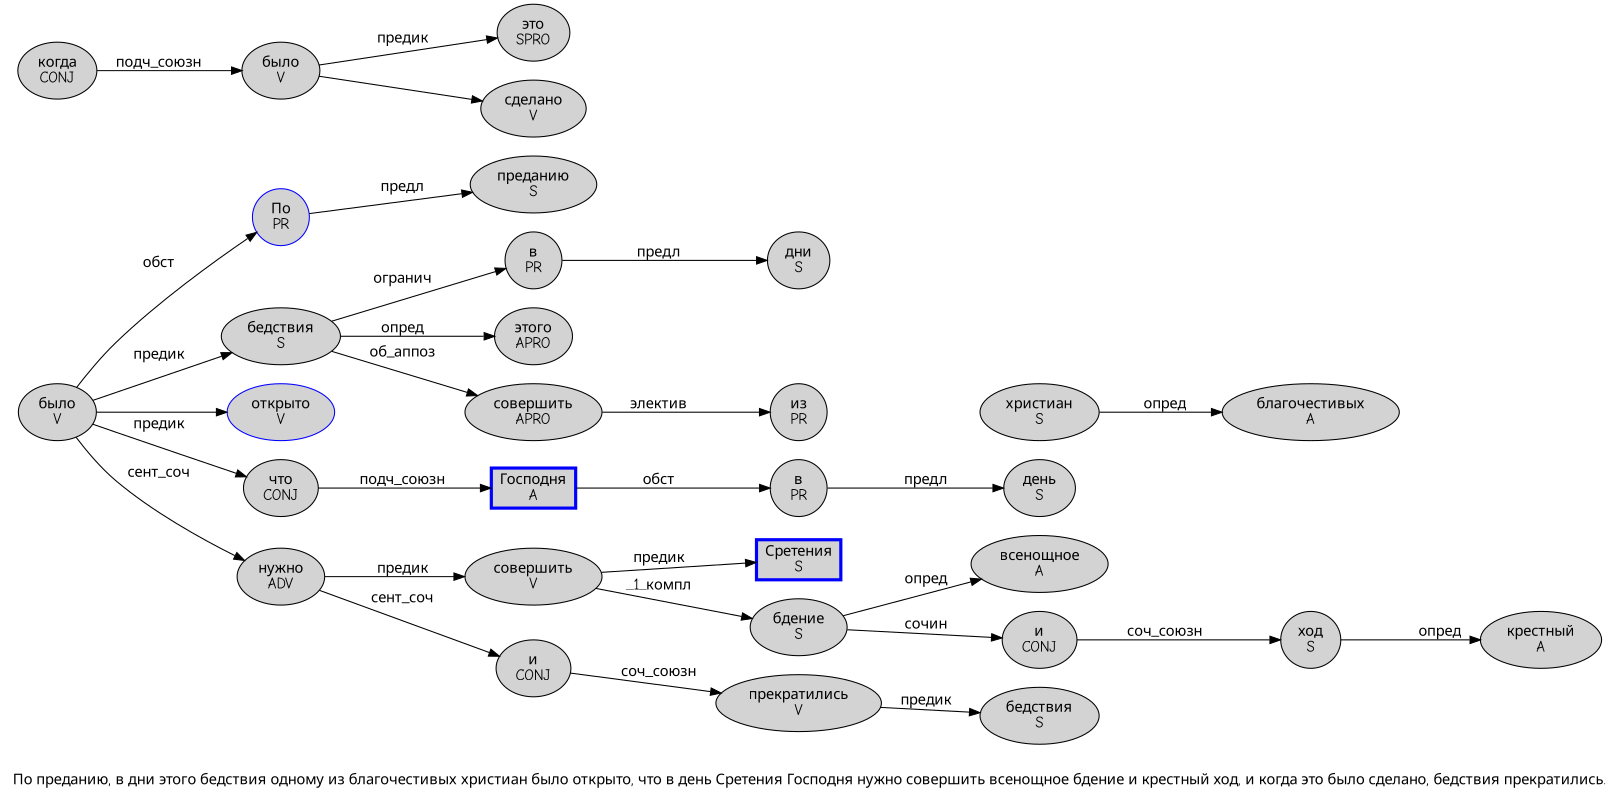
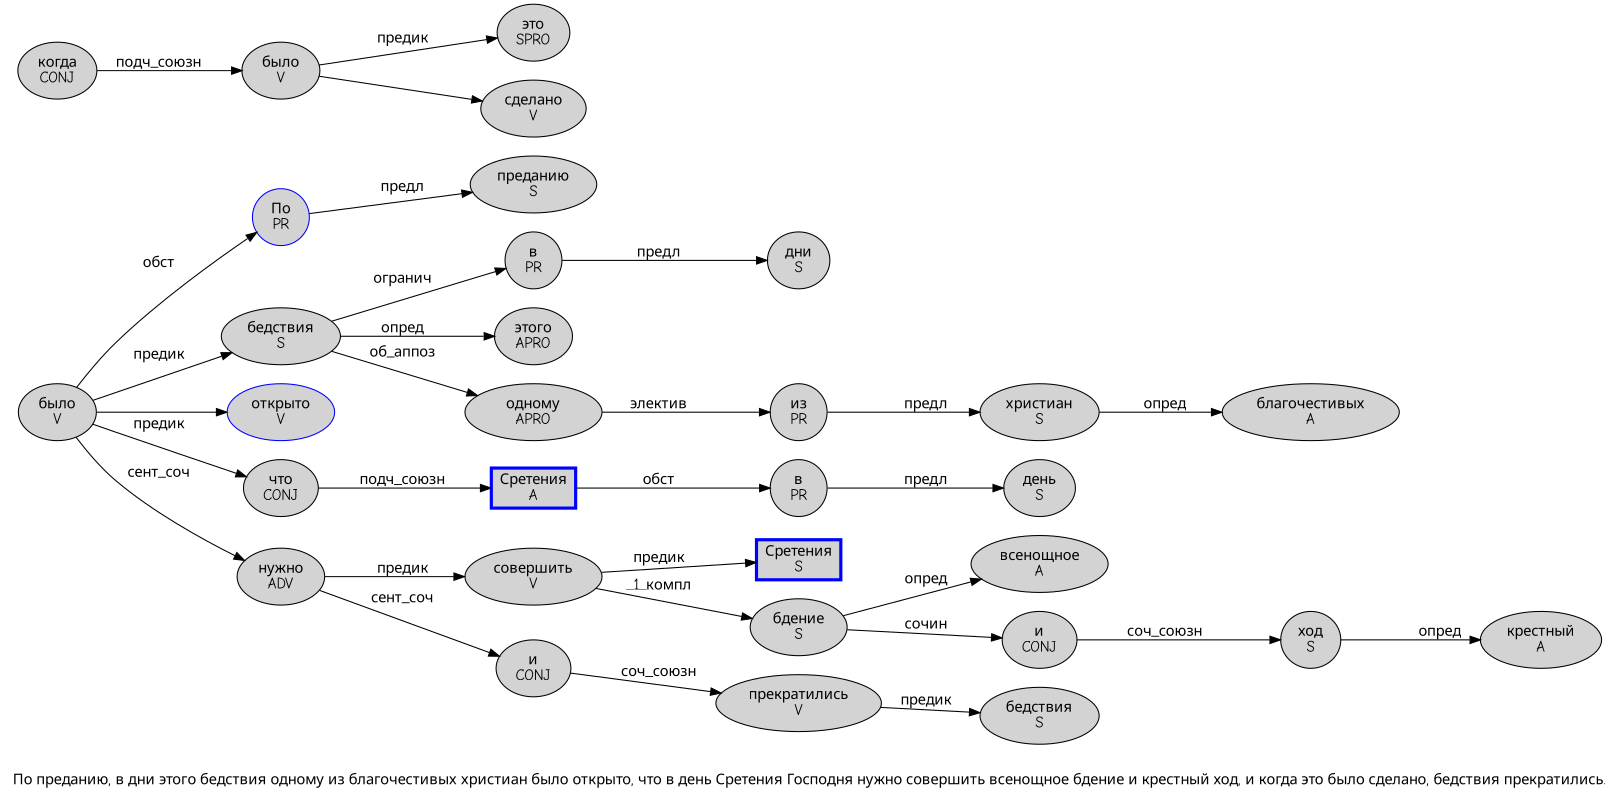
  digraph {
    fontname="Comic Neue"
    label="По преданию, в дни этого бедствия одному из благочестивых христиан было открыто, что в день Сретения Господня нужно совершить всенощное бдение и крестный ход, и когда это было сделано, бедствия прекратились."
    rankdir=LR
    node [fillcolor=lightgray fontname="Comic Neue" penwidth=1 shape=ellipse style=filled]
    edge [fontname="Comic Neue"]
    n1 [color=blue label="По\nPR"]
    n2 [label="преданию\nS"]
    n3 [label="в\nPR"]
    n4 [label="дни\nS"]
    n5 [label="этого\nAPRO"]
    n6 [label="бедствия\nS"]
-   n7 [label="совершить\nAPRO"]
+   n7 [label="одному\nAPRO"]
    n8 [label="из\nPR"]
    n9 [label="христиан\nS"]
    n10 [label="благочестивых\nA"]
    n11 [label="было\nV"]
    n12 [color=blue label="открыто\nV"]
    n13 [label="что\nCONJ"]
    n14 [label="нужно\nADV"]
-   n15 [color=blue label="Господня\nA" penwidth=3 shape=box]
+   n15 [color=blue label="Сретения\nA" penwidth=3 shape=box]
    n16 [label="совершить\nV"]
    n17 [label="и\nCONJ"]
    n18 [label="в\nPR"]
    n19 [label="день\nS"]
    n20 [color=blue label="Сретения\nS" penwidth=3 shape=box]
    n21 [label="бдение\nS"]
    n22 [label="прекратились\nV"]
    n23 [label="всенощное\nA"]
    n24 [label="и\nCONJ"]
    n25 [label="ход\nS"]
    n26 [label="крестный\nA"]
    n27 [label="бедствия\nS"]
    n28 [label="когда\nCONJ"]
    n29 [label="было\nV"]
    n30 [label="это\nSPRO"]
    n31 [label="сделано\nV"]
    n1 -> n2 [label="предл"]
    n3 -> n4 [label="предл"]
    n6 -> n3 [label="огранич"]
    n6 -> n5 [label="опред"]
    n6 -> n7 [label="об_аппоз"]
    n7 -> n8 [label="электив"]
+   n8 -> n9 [label="предл"]
    n9 -> n10 [label="опред"]
    n11 -> n1 [label="обст"]
    n11 -> n6 [label="предик"]
    n11 -> n12
    n11 -> n13 [label="предик"]
    n11 -> n14 [label="сент_соч"]
    n13 -> n15 [label="подч_союзн"]
    n14 -> n16 [label="предик"]
    n14 -> n17 [label="сент_соч"]
    n15 -> n18 [label="обст"]
    n16 -> n20 [label="предик"]
    n16 -> n21 [label="_1_компл"]
    n17 -> n22 [label="соч_союзн"]
    n18 -> n19 [label="предл"]
    n21 -> n23 [label="опред"]
    n21 -> n24 [label="сочин"]
    n22 -> n27 [label="предик"]
    n24 -> n25 [label="соч_союзн"]
    n25 -> n26 [label="опред"]
    n28 -> n29 [label="подч_союзн"]
    n29 -> n30 [label="предик"]
    n29 -> n31
  }
